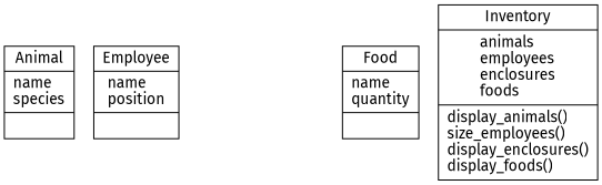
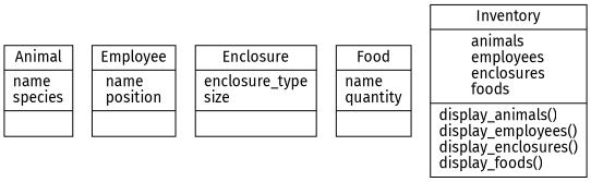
  digraph {
    rankdir=BT
    fontname="Fira Sans"
    node [color=black fontcolor=black shape=record style=solid fontname="Fira Sans"]
    n1 [label=<{Animal|name<br ALIGN="LEFT"/>species<br ALIGN="LEFT"/>|}>]
    n2 [label=<{Employee|name<br ALIGN="LEFT"/>position<br ALIGN="LEFT"/>|}>]
+   n3 [label=<{Enclosure|enclosure_type<br ALIGN="LEFT"/>size<br ALIGN="LEFT"/>|}>]
    n4 [label=<{Food|name<br ALIGN="LEFT"/>quantity<br ALIGN="LEFT"/>|}>]
-   n5 [label=<{Inventory|animals<br ALIGN="LEFT"/>employees<br ALIGN="LEFT"/>enclosures<br ALIGN="LEFT"/>foods<br ALIGN="LEFT"/>|display_animals()<br ALIGN="LEFT"/>size_employees()<br ALIGN="LEFT"/>display_enclosures()<br ALIGN="LEFT"/>display_foods()<br ALIGN="LEFT"/>}>]
+   n5 [label=<{Inventory|animals<br ALIGN="LEFT"/>employees<br ALIGN="LEFT"/>enclosures<br ALIGN="LEFT"/>foods<br ALIGN="LEFT"/>|display_animals()<br ALIGN="LEFT"/>display_employees()<br ALIGN="LEFT"/>display_enclosures()<br ALIGN="LEFT"/>display_foods()<br ALIGN="LEFT"/>}>]
  }
